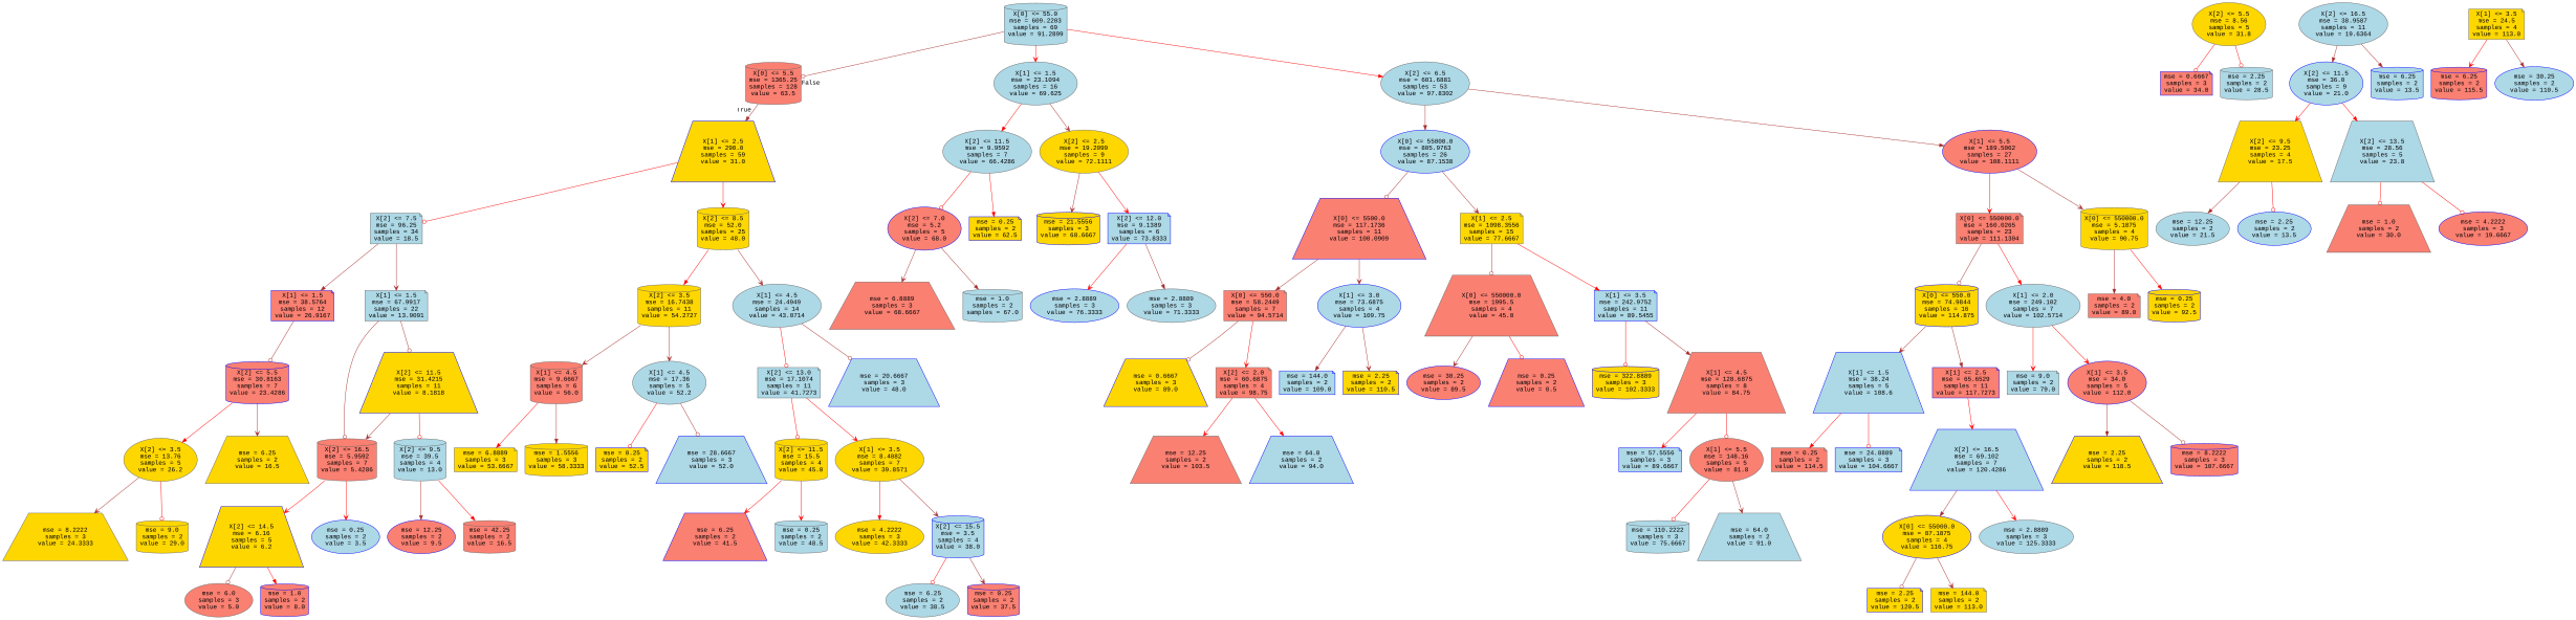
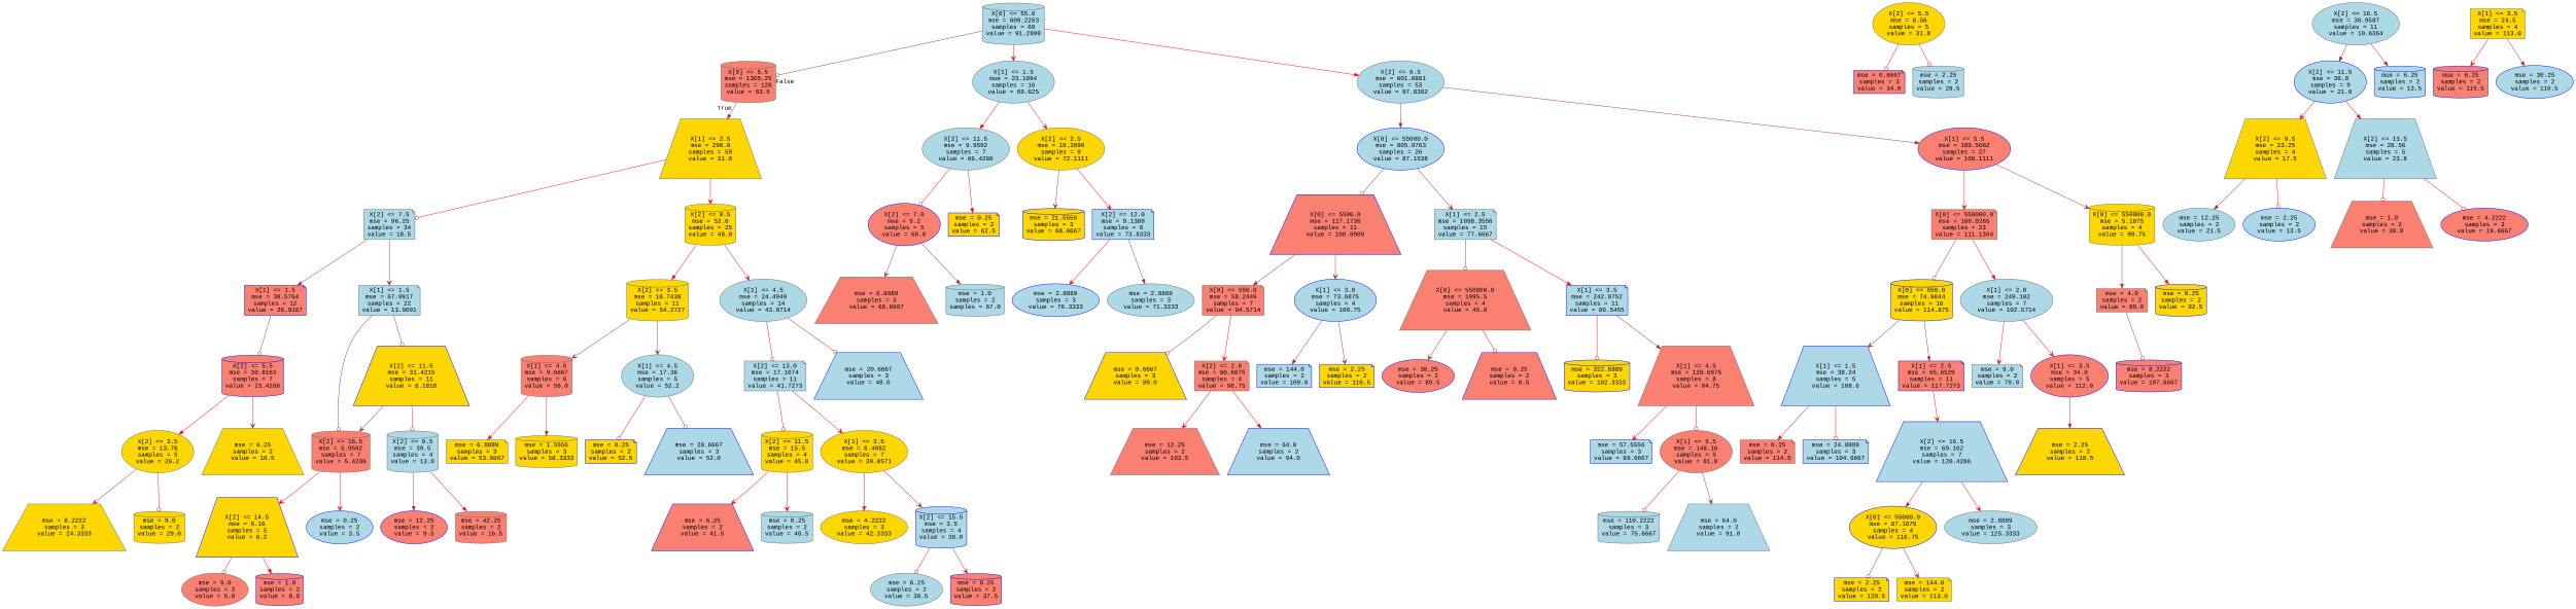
  digraph {
    fontname="Liberation Mono"
    node [color=gray40 fillcolor=lightblue fontname="Liberation Mono" shape=ellipse style=filled]
    edge [arrowhead=vee color=brown fontname="Liberation Mono"]
    n1 [fillcolor=salmon label="X[0] <= 5.5\nmse = 1365.25\nsamples = 128\nvalue = 63.5" shape=cylinder]
-   n2 [color=blue fillcolor=gold label="X[1] <= 2.5\nmse = 290.0\nsamples = 59\nvalue = 31.0" shape=trapezium]
+   n2 [fillcolor=gold label="X[1] <= 2.5\nmse = 290.0\nsamples = 59\nvalue = 31.0" shape=trapezium]
    n3 [label="X[2] <= 7.5\nmse = 96.25\nsamples = 34\nvalue = 18.5" shape=note]
    n4 [fillcolor=gold label="X[2] <= 8.5\nmse = 52.0\nsamples = 25\nvalue = 48.0" shape=cylinder]
    n5 [label="X[0] <= 55.0\nmse = 609.2203\nsamples = 69\nvalue = 91.2899" shape=cylinder]
    n6 [label="X[1] <= 1.5\nmse = 23.1094\nsamples = 16\nvalue = 69.625"]
    n7 [label="X[2] <= 6.5\nmse = 601.6881\nsamples = 53\nvalue = 97.8302"]
    n8 [color=blue fillcolor=salmon label="X[1] <= 1.5\nmse = 38.5764\nsamples = 12\nvalue = 26.9167" shape=note]
    n9 [label="X[1] <= 1.5\nmse = 67.9917\nsamples = 22\nvalue = 13.9091" shape=note]
    n10 [fillcolor=gold label="X[2] <= 3.5\nmse = 16.7438\nsamples = 11\nvalue = 54.2727" shape=cylinder]
    n11 [label="X[1] <= 4.5\nmse = 24.4949\nsamples = 14\nvalue = 43.0714"]
    n12 [color=blue fillcolor=salmon label="X[2] <= 5.5\nmse = 30.8163\nsamples = 7\nvalue = 23.4286" shape=cylinder]
    n13 [color=blue fillcolor=gold label="X[2] <= 11.5\nmse = 31.4215\nsamples = 11\nvalue = 8.1818" shape=trapezium]
    n14 [fillcolor=salmon label="X[2] <= 16.5\nmse = 5.9592\nsamples = 7\nvalue = 5.4286" shape=cylinder]
    n15 [fillcolor=gold label="X[2] <= 3.5\nmse = 13.76\nsamples = 5\nvalue = 26.2"]
    n16 [fillcolor=gold label="mse = 6.25\nsamples = 2\nvalue = 16.5" shape=trapezium]
    n17 [fillcolor=gold label="X[2] <= 5.5\nmse = 8.56\nsamples = 5\nvalue = 31.8"]
    n18 [color=blue fillcolor=salmon label="mse = 0.6667\nsamples = 3\nvalue = 34.0" shape=note]
    n19 [label="mse = 2.25\nsamples = 2\nvalue = 28.5" shape=cylinder]
    n20 [fillcolor=gold label="mse = 8.2222\nsamples = 3\nvalue = 24.3333" shape=trapezium]
    n21 [fillcolor=gold label="mse = 9.0\nsamples = 2\nvalue = 29.0" shape=cylinder]
    n22 [label="X[2] <= 9.5\nmse = 39.5\nsamples = 4\nvalue = 13.0" shape=cylinder]
    n23 [label="X[2] <= 16.5\nmse = 38.9587\nsamples = 11\nvalue = 19.6364"]
    n24 [color=blue label="X[2] <= 11.5\nmse = 36.0\nsamples = 9\nvalue = 21.0"]
    n25 [color=blue label="mse = 6.25\nsamples = 2\nvalue = 13.5" shape=cylinder]
    n26 [color=blue fillcolor=salmon label="mse = 12.25\nsamples = 2\nvalue = 9.5"]
    n27 [fillcolor=salmon label="mse = 42.25\nsamples = 2\nvalue = 16.5" shape=cylinder]
    n28 [color=blue fillcolor=gold label="X[2] <= 14.5\nmse = 6.16\nsamples = 5\nvalue = 6.2" shape=trapezium]
    n29 [color=blue label="mse = 0.25\nsamples = 2\nvalue = 3.5"]
    n30 [fillcolor=salmon label="mse = 6.0\nsamples = 3\nvalue = 5.0"]
    n31 [color=blue fillcolor=salmon label="mse = 1.0\nsamples = 2\nvalue = 8.0" shape=cylinder]
    n32 [fillcolor=gold label="X[2] <= 9.5\nmse = 23.25\nsamples = 4\nvalue = 17.5" shape=trapezium]
    n33 [label="X[2] <= 13.5\nmse = 28.56\nsamples = 5\nvalue = 23.8" shape=trapezium]
    n34 [label="mse = 12.25\nsamples = 2\nvalue = 21.5"]
    n35 [color=blue label="mse = 2.25\nsamples = 2\nvalue = 13.5"]
    n36 [fillcolor=salmon label="mse = 1.0\nsamples = 2\nvalue = 30.0" shape=trapezium]
    n37 [color=blue fillcolor=salmon label="mse = 4.2222\nsamples = 3\nvalue = 19.6667"]
    n38 [fillcolor=salmon label="X[1] <= 4.5\nmse = 9.6667\nsamples = 6\nvalue = 56.0" shape=cylinder]
    n39 [label="X[1] <= 4.5\nmse = 17.36\nsamples = 5\nvalue = 52.2"]
    n40 [label="X[2] <= 13.0\nmse = 17.1074\nsamples = 11\nvalue = 41.7273" shape=note]
    n41 [color=blue label="mse = 20.6667\nsamples = 3\nvalue = 48.0" shape=trapezium]
    n42 [fillcolor=gold label="mse = 6.8889\nsamples = 3\nvalue = 53.6667" shape=note]
    n43 [fillcolor=gold label="mse = 1.5556\nsamples = 3\nvalue = 58.3333" shape=cylinder]
    n44 [color=blue fillcolor=gold label="mse = 0.25\nsamples = 2\nvalue = 52.5" shape=note]
    n45 [color=blue label="mse = 28.6667\nsamples = 3\nvalue = 52.0" shape=trapezium]
    n46 [fillcolor=gold label="X[2] <= 11.5\nmse = 15.5\nsamples = 4\nvalue = 45.0" shape=cylinder]
    n47 [fillcolor=gold label="X[1] <= 3.5\nmse = 8.4082\nsamples = 7\nvalue = 39.8571"]
    n48 [color=blue fillcolor=salmon label="mse = 6.25\nsamples = 2\nvalue = 41.5" shape=trapezium]
    n49 [label="mse = 0.25\nsamples = 2\nvalue = 48.5" shape=cylinder]
    n50 [fillcolor=gold label="mse = 4.2222\nsamples = 3\nvalue = 42.3333"]
    n51 [color=blue label="X[2] <= 15.5\nmse = 3.5\nsamples = 4\nvalue = 38.0" shape=cylinder]
    n52 [label="mse = 6.25\nsamples = 2\nvalue = 38.5"]
    n53 [color=blue fillcolor=salmon label="mse = 0.25\nsamples = 2\nvalue = 37.5" shape=cylinder]
    n54 [label="X[2] <= 11.5\nmse = 9.9592\nsamples = 7\nvalue = 66.4286"]
    n55 [fillcolor=gold label="X[2] <= 2.5\nmse = 19.2099\nsamples = 9\nvalue = 72.1111"]
    n56 [color=blue label="X[0] <= 55000.0\nmse = 805.9763\nsamples = 26\nvalue = 87.1538"]
    n57 [color=blue fillcolor=salmon label="X[1] <= 5.5\nmse = 189.5062\nsamples = 27\nvalue = 108.1111"]
    n58 [color=blue fillcolor=salmon label="X[2] <= 7.0\nmse = 5.2\nsamples = 5\nvalue = 68.0"]
    n59 [color=blue fillcolor=gold label="mse = 0.25\nsamples = 2\nvalue = 62.5" shape=note]
    n60 [color=blue fillcolor=gold label="mse = 21.5556\nsamples = 3\nvalue = 68.6667" shape=cylinder]
    n61 [color=blue label="X[2] <= 12.0\nmse = 9.1389\nsamples = 6\nvalue = 73.8333" shape=note]
    n62 [fillcolor=salmon label="mse = 6.8889\nsamples = 3\nvalue = 68.6667" shape=trapezium]
    n63 [label="mse = 1.0\nsamples = 2\nsamples = 67.0" shape=cylinder]
    n64 [color=blue label="mse = 2.8889\nsamples = 3\nvalue = 76.3333"]
    n65 [label="mse = 2.8889\nsamples = 3\nvalue = 71.3333"]
    n66 [color=blue fillcolor=salmon label="X[0] <= 5500.0\nmse = 117.1736\nsamples = 11\nvalue = 100.0909" shape=trapezium]
-   n67 [fillcolor=gold label="X[1] <= 2.5\nmse = 1098.3556\nsamples = 15\nvalue = 77.6667" shape=note]
+   n67 [label="X[1] <= 2.5\nmse = 1098.3556\nsamples = 15\nvalue = 77.6667" shape=note]
    n68 [fillcolor=salmon label="X[0] <= 550000.0\nmse = 160.0265\nsamples = 23\nvalue = 111.1304" shape=note]
    n69 [fillcolor=gold label="X[0] <= 550000.0\nmse = 5.1875\nsamples = 4\nvalue = 90.75" shape=cylinder]
    n70 [fillcolor=salmon label="X[0] <= 550.0\nmse = 58.2449\nsamples = 7\nvalue = 94.5714" shape=note]
    n71 [color=blue label="X[1] <= 3.0\nmse = 73.6875\nsamples = 4\nvalue = 109.75"]
    n72 [fillcolor=salmon label="X[0] <= 550000.0\nmse = 1995.5\nsamples = 4\nvalue = 45.0" shape=trapezium]
    n73 [color=blue label="X[1] <= 3.5\nmse = 242.9752\nsamples = 11\nvalue = 89.5455" shape=note]
    n74 [color=blue fillcolor=gold label="mse = 0.6667\nsamples = 3\nvalue = 89.0" shape=trapezium]
    n75 [fillcolor=salmon label="X[2] <= 2.0\nmse = 60.6875\nsamples = 4\nvalue = 98.75" shape=note]
    n76 [color=blue label="mse = 144.0\nsamples = 2\nvalue = 109.0" shape=note]
    n77 [color=blue fillcolor=gold label="mse = 2.25\nsamples = 2\nvalue = 110.5" shape=note]
    n78 [fillcolor=salmon label="mse = 12.25\nsamples = 2\nvalue = 103.5" shape=trapezium]
    n79 [color=blue label="mse = 64.0\nsamples = 2\nvalue = 94.0" shape=trapezium]
    n80 [color=blue fillcolor=salmon label="mse = 30.25\nsamples = 2\nvalue = 89.5"]
    n81 [color=blue fillcolor=salmon label="mse = 0.25\nsamples = 2\nvalue = 0.5" shape=trapezium]
    n82 [color=blue fillcolor=gold label="mse = 322.8889\nsamples = 3\nvalue = 102.3333" shape=cylinder]
    n83 [fillcolor=salmon label="X[1] <= 4.5\nmse = 128.6875\nsamples = 8\nvalue = 84.75" shape=trapezium]
    n84 [color=blue label="mse = 57.5556\nsamples = 3\nvalue = 89.6667" shape=note]
    n85 [fillcolor=salmon label="X[1] <= 5.5\nmse = 148.16\nsamples = 5\nvalue = 81.8"]
    n86 [label="mse = 110.2222\nsamples = 3\nvalue = 75.6667" shape=cylinder]
    n87 [label="mse = 64.0\nsamples = 2\nvalue = 91.0" shape=trapezium]
    n88 [color=blue fillcolor=gold label="X[0] <= 550.0\nmse = 74.9844\nsamples = 16\nvalue = 114.875" shape=cylinder]
    n89 [label="X[1] <= 2.0\nmse = 249.102\nsamples = 7\nvalue = 102.5714"]
    n90 [fillcolor=salmon label="mse = 4.0\nsamples = 2\nvalue = 89.0" shape=note]
    n91 [color=blue fillcolor=gold label="mse = 0.25\nsamples = 2\nvalue = 92.5" shape=cylinder]
    n92 [color=blue label="X[1] <= 1.5\nmse = 38.24\nsamples = 5\nvalue = 108.6" shape=trapezium]
    n93 [color=blue fillcolor=salmon label="X[1] <= 2.5\nmse = 65.6529\nsamples = 11\nvalue = 117.7273" shape=note]
    n94 [label="mse = 9.0\nsamples = 2\nvalue = 79.0" shape=note]
    n95 [color=blue fillcolor=salmon label="X[1] <= 3.5\nmse = 34.0\nsamples = 5\nvalue = 112.0"]
    n96 [fillcolor=salmon label="mse = 0.25\nsamples = 2\nvalue = 114.5" shape=note]
    n97 [color=blue label="mse = 24.8889\nsamples = 3\nvalue = 104.6667" shape=note]
    n98 [color=blue label="X[2] <= 16.5\nmse = 69.102\nsamples = 7\nvalue = 120.4286" shape=trapezium]
    n99 [color=blue fillcolor=gold label="X[0] <= 55000.0\nmse = 87.1875\nsamples = 4\nvalue = 116.75"]
    n100 [label="mse = 2.8889\nsamples = 3\nvalue = 125.3333"]
    n101 [fillcolor=gold label="X[1] <= 3.5\nmse = 24.5\nsamples = 4\nvalue = 113.0" shape=note]
    n102 [color=blue fillcolor=salmon label="mse = 6.25\nsamples = 2\nvalue = 115.5" shape=cylinder]
    n103 [color=blue label="mse = 30.25\nsamples = 2\nvalue = 110.5"]
    n104 [color=blue fillcolor=gold label="mse = 2.25\nsamples = 2\nvalue = 120.5" shape=note]
    n105 [fillcolor=gold label="mse = 144.0\nsamples = 2\nvalue = 113.0" shape=note]
    n106 [color=blue fillcolor=gold label="mse = 2.25\nsamples = 2\nvalue = 118.5" shape=trapezium]
    n107 [color=blue fillcolor=salmon label="mse = 8.2222\nsamples = 3\nvalue = 107.6667" shape=cylinder]
    n1 -> n2 [arrowhead=normal headlabel=True labelangle=45 labeldistance=2.5]
    n2 -> n3 [arrowhead=odot color=red]
    n2 -> n4 [color=red]
    n3 -> n8 [arrowhead=normal]
    n3 -> n9
    n4 -> n10 [arrowhead=normal color=red]
    n4 -> n11
    n5 -> n1 [arrowhead=odot headlabel=False labelangle=-45 labeldistance=2.5]
    n5 -> n6 [color=red]
    n5 -> n7 [arrowhead=normal color=red]
    n6 -> n54 [arrowhead=normal color=red]
    n6 -> n55
    n7 -> n56 [arrowhead=normal]
    n7 -> n57 [arrowhead=normal]
    n8 -> n12 [arrowhead=odot]
    n9 -> n13 [arrowhead=odot]
    n9 -> n14 [arrowhead=odot]
    n10 -> n38
    n10 -> n39
    n11 -> n40 [arrowhead=odot color=red]
    n11 -> n41 [arrowhead=odot]
    n12 -> n15 [arrowhead=normal color=red]
    n12 -> n16
    n13 -> n14
    n13 -> n22 [arrowhead=odot color=red]
    n14 -> n28 [color=red]
    n14 -> n29 [color=red]
    n15 -> n20
    n15 -> n21 [arrowhead=odot color=red]
    n17 -> n18 [arrowhead=odot color=red]
    n17 -> n19 [arrowhead=odot color=red]
    n22 -> n26 [arrowhead=normal]
    n22 -> n27 [arrowhead=normal color=red]
    n23 -> n24 [arrowhead=normal]
    n23 -> n25 [arrowhead=normal]
    n24 -> n32 [color=red]
    n24 -> n33 [arrowhead=normal color=red]
    n28 -> n30 [arrowhead=odot]
    n28 -> n31 [arrowhead=normal color=red]
    n32 -> n34 [arrowhead=normal]
    n32 -> n35 [arrowhead=odot color=red]
    n33 -> n36 [arrowhead=odot color=red]
    n33 -> n37 [arrowhead=odot color=red]
    n38 -> n42 [arrowhead=normal color=red]
    n38 -> n43 [arrowhead=normal]
    n39 -> n44 [arrowhead=odot color=red]
    n39 -> n45 [arrowhead=odot]
    n40 -> n46 [arrowhead=odot color=red]
    n40 -> n47 [color=red]
    n46 -> n48 [color=red]
    n46 -> n49 [color=red]
    n47 -> n50 [arrowhead=normal color=red]
    n47 -> n51
    n51 -> n52 [arrowhead=odot color=red]
    n51 -> n53
    n54 -> n58 [arrowhead=odot color=red]
    n54 -> n59 [arrowhead=normal color=red]
    n55 -> n60
    n55 -> n61 [color=red]
    n56 -> n66 [arrowhead=odot]
    n56 -> n67
    n57 -> n68 [color=red]
    n57 -> n69
    n58 -> n62
    n58 -> n63 [arrowhead=normal]
    n61 -> n64 [color=red]
    n61 -> n65 [arrowhead=normal]
    n66 -> n70 [arrowhead=normal]
    n66 -> n71
    n67 -> n72 [arrowhead=odot]
    n67 -> n73 [arrowhead=normal color=red]
    n68 -> n88 [arrowhead=odot]
    n68 -> n89 [arrowhead=normal color=red]
    n69 -> n90 [arrowhead=normal]
    n69 -> n91 [arrowhead=normal color=red]
    n70 -> n74 [arrowhead=odot]
    n70 -> n75 [color=red]
    n71 -> n76 [arrowhead=normal]
    n71 -> n77
    n72 -> n80
    n72 -> n81 [arrowhead=odot color=red]
    n73 -> n82 [arrowhead=odot color=red]
    n73 -> n83 [arrowhead=normal]
    n75 -> n78 [color=red]
    n75 -> n79 [arrowhead=normal color=red]
    n83 -> n84 [color=red]
    n83 -> n85 [arrowhead=odot color=red]
    n85 -> n86 [arrowhead=odot color=red]
    n85 -> n87
    n88 -> n92
    n88 -> n93 [arrowhead=normal]
    n89 -> n94 [color=red]
    n89 -> n95 [color=red]
    n92 -> n96 [arrowhead=normal color=red]
    n92 -> n97 [arrowhead=odot color=red]
    n93 -> n98 [color=red]
    n95 -> n106 [arrowhead=normal]
-   n95 -> n107 [arrowhead=odot]
+   n90 -> n107 [arrowhead=odot]
    n98 -> n99 [arrowhead=normal]
    n98 -> n100 [color=red]
    n99 -> n104 [arrowhead=odot]
    n99 -> n105
    n101 -> n102 [color=red]
    n101 -> n103 [arrowhead=normal]
  }
